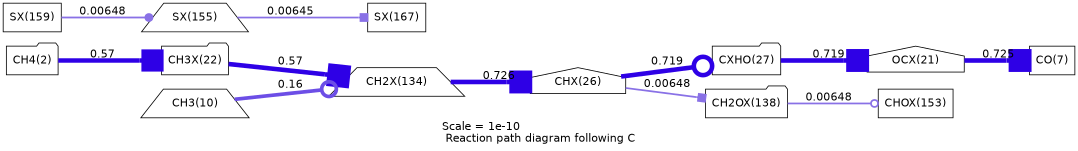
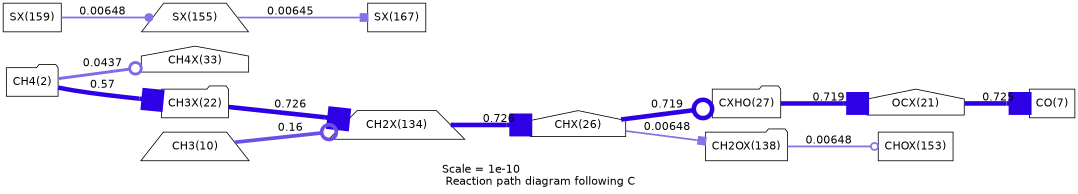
  digraph {
    fontname=Helvetica
    label="Scale = 1e-10\l Reaction path diagram following C"
    rankdir=LR
    node [fontname=Helvetica shape=folder]
    edge [arrowhead=box arrowsize=2.88 color="0.7, 0.506, 0.9" fontname=Helvetica penwidth=5.76]
    n1 [label="CH4(2)"]
+   n2 [label="CH4X(33)" shape=house]
    n3 [label="CH3X(22)"]
    n4 [label="CH2X(134)" shape=trapezium]
    n5 [label="CHX(26)" shape=house]
    n6 [label="CH3(10)" shape=trapezium]
    n7 [label="CXHO(27)"]
    n8 [label="CH2OX(138)"]
    n9 [label="OCX(21)" shape=house]
    n10 [label="CHOX(153)" shape=box]
    n11 [label="CO(7)" shape=box]
    n12 [label="SX(159)" shape=box]
    n13 [label="SX(155)" shape=trapezium]
    n14 [label="SX(167)" shape=box]
+   n1 -> n2 [arrowhead=odot arrowsize=1.82 color="0.7, 0.544, 0.9" label=" 0.0437" penwidth=3.64]
    n1 -> n3 [arrowsize=2.79 color="0.7, 1.07, 0.9" label=" 0.57" penwidth=5.58]
-   n3 -> n4 [color="0.7, 1.23, 0.9" label=" 0.57"]
+   n3 -> n4 [color="0.7, 1.23, 0.9" label=" 0.726"]
    n4 -> n5 [color="0.7, 1.23, 0.9" label=" 0.726"]
    n5 -> n7 [arrowhead=odot color="0.7, 1.22, 0.9" label=" 0.719" penwidth=5.75]
    n5 -> n8 [arrowsize=1.1 label=" 0.00648" penwidth=2.2]
    n6 -> n4 [arrowhead=odot arrowsize=2.31 color="0.7, 0.66, 0.9" label=" 0.16" penwidth=4.61]
    n7 -> n9 [color="0.7, 1.22, 0.9" label=" 0.719" penwidth=5.75]
    n8 -> n10 [arrowhead=odot arrowsize=1.1 label=" 0.00648" penwidth=2.2]
    n9 -> n11 [color="0.7, 1.22, 0.9" label=" 0.725"]
    n12 -> n13 [arrowhead=dot arrowsize=1.1 label=" 0.00648" penwidth=2.2]
    n13 -> n14 [arrowsize=1.1 label=" 0.00645" penwidth=2.19]
  }
